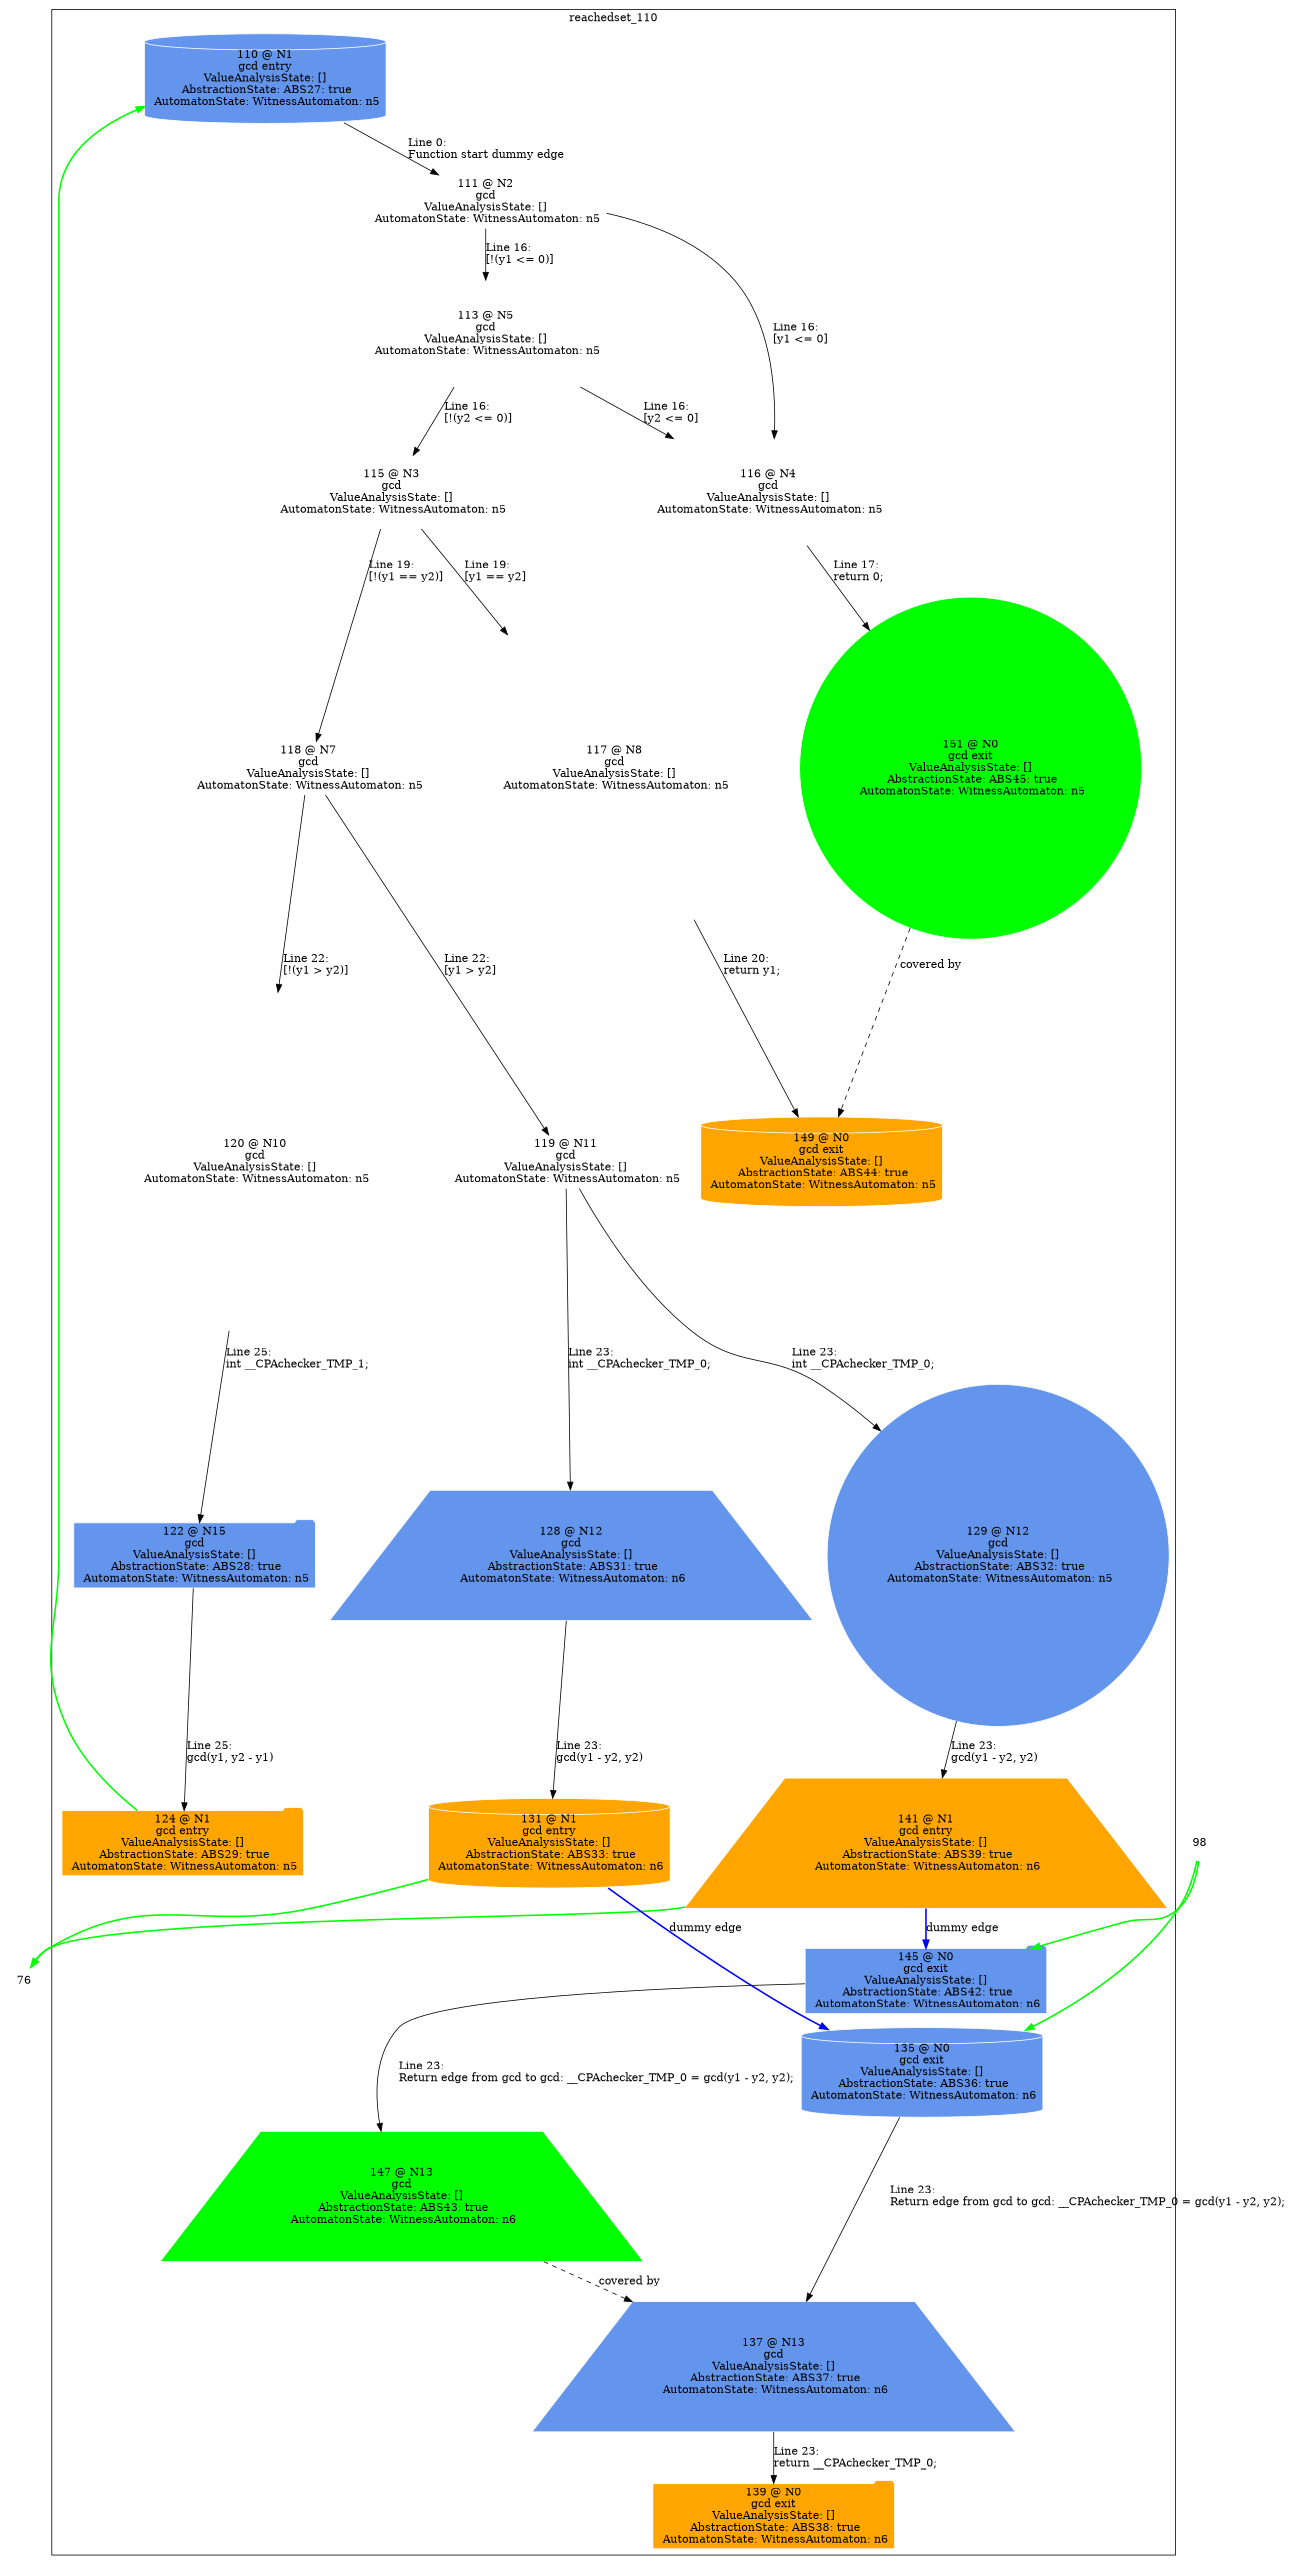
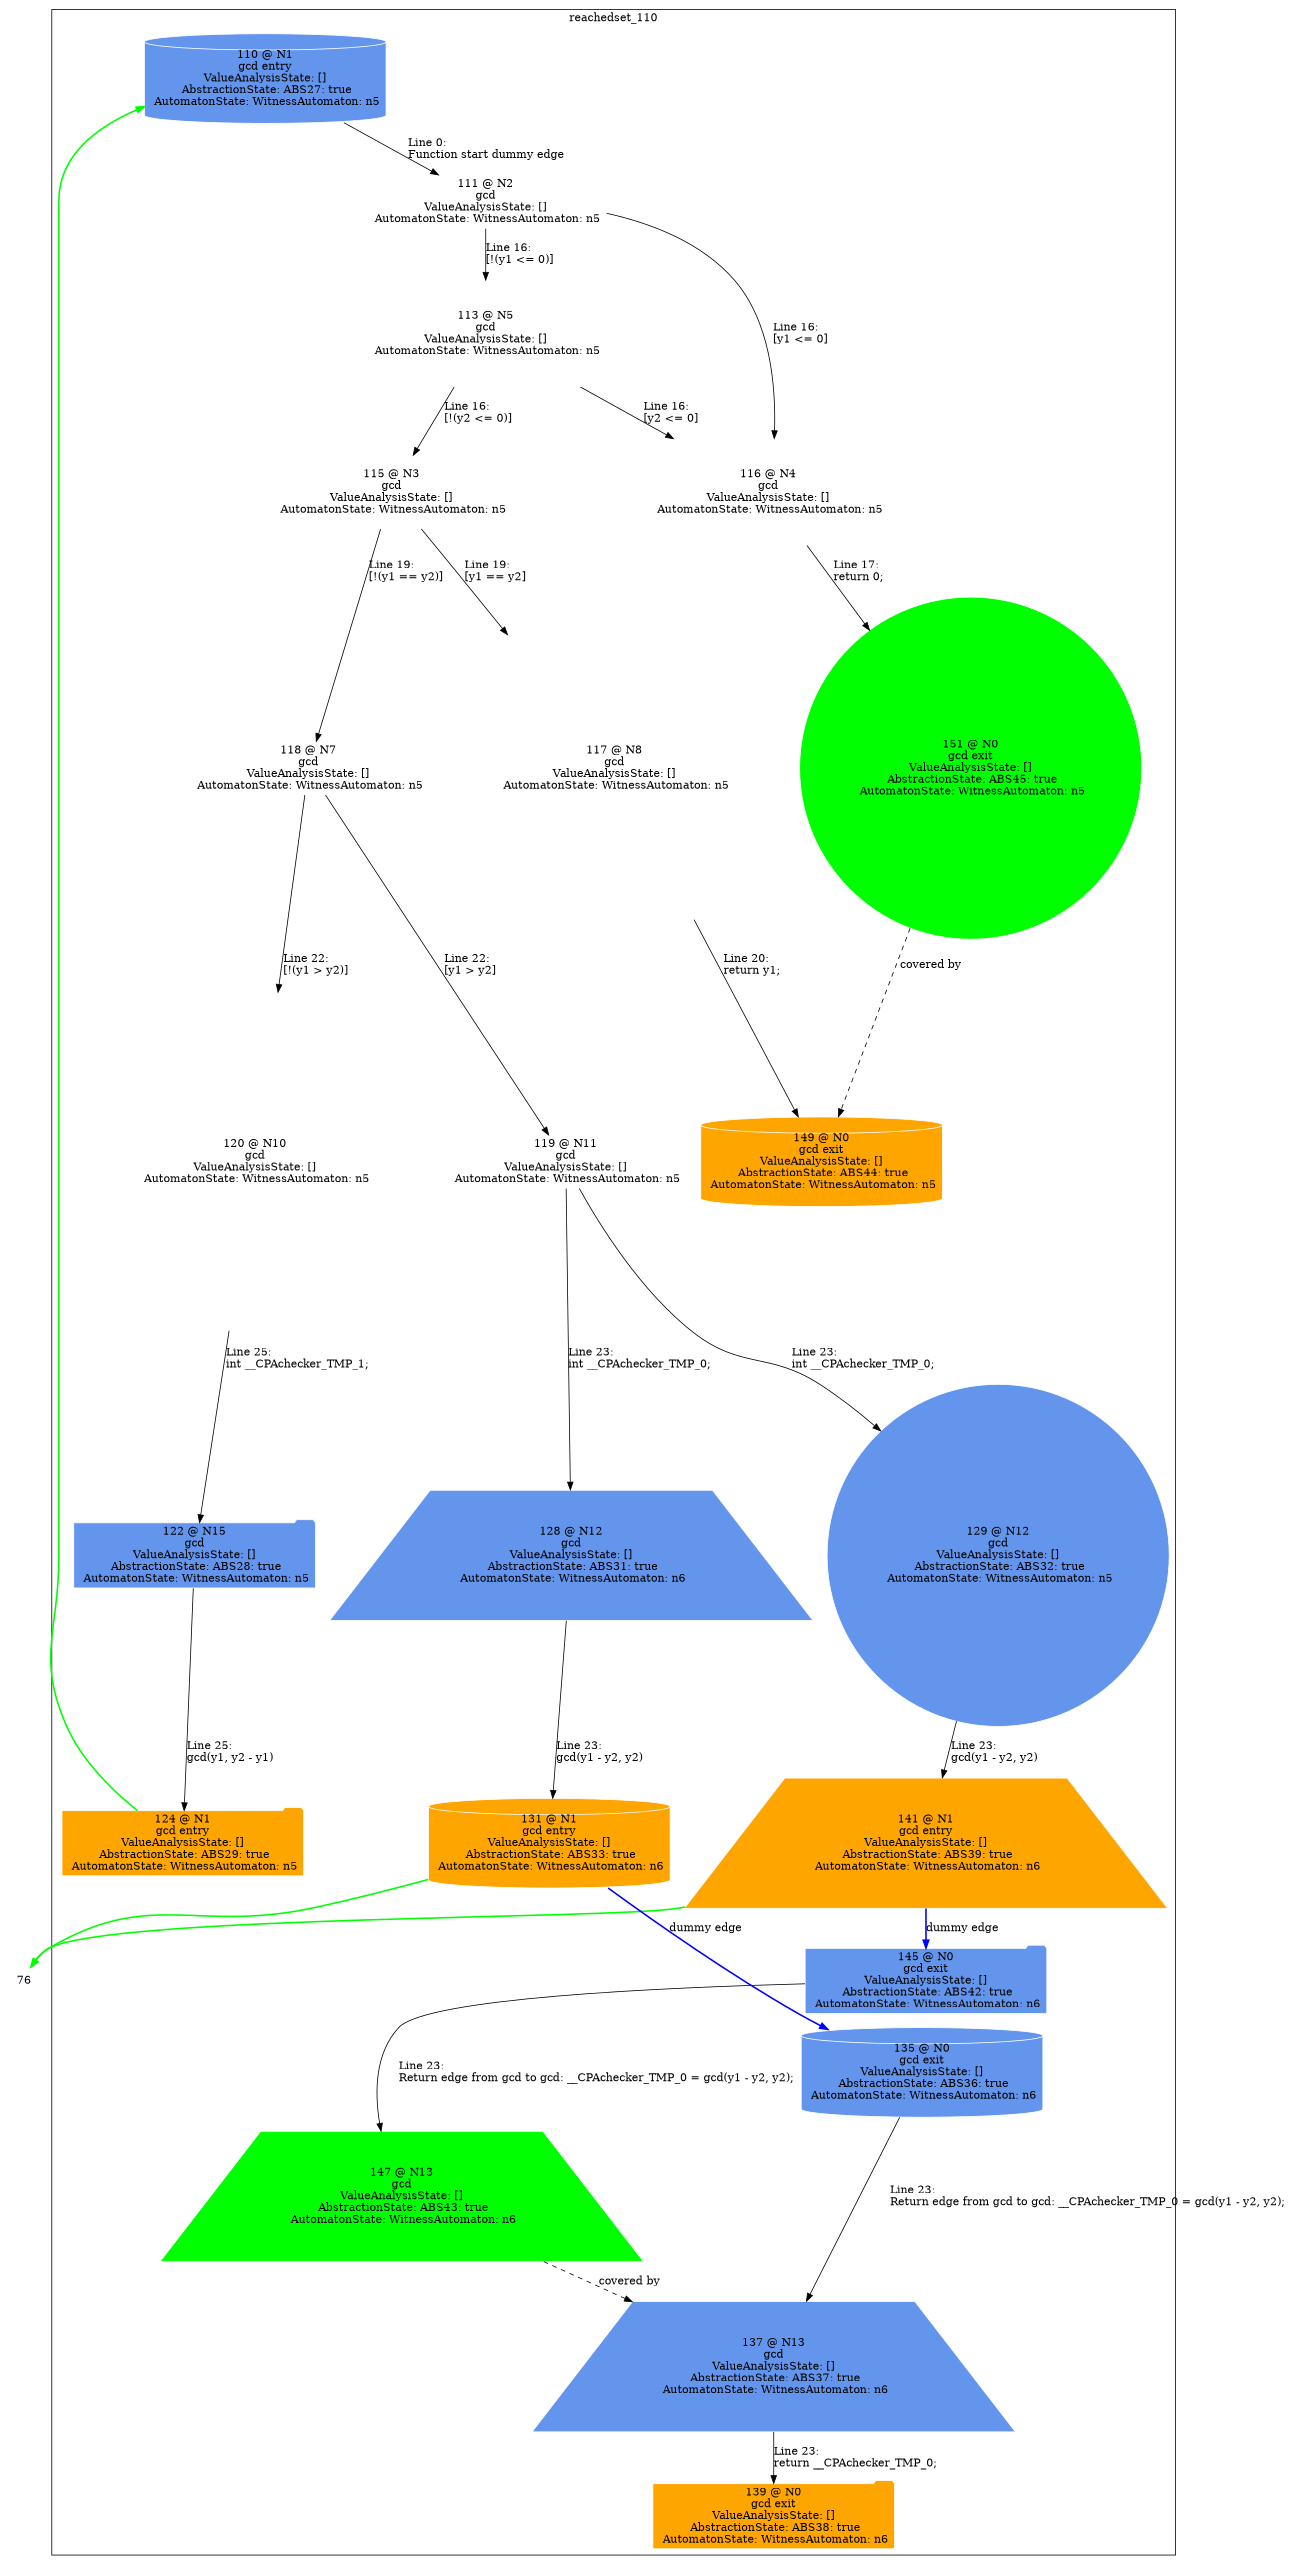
  digraph {
    node [color=white shape=folder style=filled]
    n1 [fillcolor=cornflowerblue label="110 @ N1\ngcd entry\nValueAnalysisState: []\n AbstractionState: ABS27: true\n AutomatonState: WitnessAutomaton: n5\n" shape=cylinder]
    n2 [label="111 @ N2\ngcd\nValueAnalysisState: []\n AutomatonState: WitnessAutomaton: n5\n"]
    n3 [label="116 @ N4\ngcd\nValueAnalysisState: []\n AutomatonState: WitnessAutomaton: n5\n" shape=trapezium]
    n4 [label="113 @ N5\ngcd\nValueAnalysisState: []\n AutomatonState: WitnessAutomaton: n5\n" shape=trapezium]
    n5 [fillcolor=green label="151 @ N0\ngcd exit\nValueAnalysisState: []\n AbstractionState: ABS45: true\n AutomatonState: WitnessAutomaton: n5\n" shape=circle]
    n6 [fillcolor=orange label="149 @ N0\ngcd exit\nValueAnalysisState: []\n AbstractionState: ABS44: true\n AutomatonState: WitnessAutomaton: n5\n" shape=cylinder]
    n7 [label="115 @ N3\ngcd\nValueAnalysisState: []\n AutomatonState: WitnessAutomaton: n5\n" shape=cylinder]
    n8 [label="118 @ N7\ngcd\nValueAnalysisState: []\n AutomatonState: WitnessAutomaton: n5\n"]
    n9 [label="117 @ N8\ngcd\nValueAnalysisState: []\n AutomatonState: WitnessAutomaton: n5\n" shape=circle]
    n10 [label="120 @ N10\ngcd\nValueAnalysisState: []\n AutomatonState: WitnessAutomaton: n5\n" shape=circle]
    n11 [label="119 @ N11\ngcd\nValueAnalysisState: []\n AutomatonState: WitnessAutomaton: n5\n"]
    n12 [fillcolor=cornflowerblue label="122 @ N15\ngcd\nValueAnalysisState: []\n AbstractionState: ABS28: true\n AutomatonState: WitnessAutomaton: n5\n"]
    n13 [fillcolor=orange label="124 @ N1\ngcd entry\nValueAnalysisState: []\n AbstractionState: ABS29: true\n AutomatonState: WitnessAutomaton: n5\n"]
    n14 [fillcolor=cornflowerblue label="129 @ N12\ngcd\nValueAnalysisState: []\n AbstractionState: ABS32: true\n AutomatonState: WitnessAutomaton: n5\n" shape=circle]
    n15 [fillcolor=cornflowerblue label="128 @ N12\ngcd\nValueAnalysisState: []\n AbstractionState: ABS31: true\n AutomatonState: WitnessAutomaton: n6\n" shape=trapezium]
    n16 [fillcolor=orange label="141 @ N1\ngcd entry\nValueAnalysisState: []\n AbstractionState: ABS39: true\n AutomatonState: WitnessAutomaton: n6\n" shape=trapezium]
    n17 [fillcolor=cornflowerblue label="145 @ N0\ngcd exit\nValueAnalysisState: []\n AbstractionState: ABS42: true\n AutomatonState: WitnessAutomaton: n6\n"]
    n18 [fillcolor=green label="147 @ N13\ngcd\nValueAnalysisState: []\n AbstractionState: ABS43: true\n AutomatonState: WitnessAutomaton: n6\n" shape=trapezium]
    n19 [fillcolor=cornflowerblue label="137 @ N13\ngcd\nValueAnalysisState: []\n AbstractionState: ABS37: true\n AutomatonState: WitnessAutomaton: n6\n" shape=trapezium]
    n20 [fillcolor=orange label="131 @ N1\ngcd entry\nValueAnalysisState: []\n AbstractionState: ABS33: true\n AutomatonState: WitnessAutomaton: n6\n" shape=cylinder]
    n21 [fillcolor=cornflowerblue label="135 @ N0\ngcd exit\nValueAnalysisState: []\n AbstractionState: ABS36: true\n AutomatonState: WitnessAutomaton: n6\n" shape=cylinder]
    n22 [fillcolor=orange label="139 @ N0\ngcd exit\nValueAnalysisState: []\n AbstractionState: ABS38: true\n AutomatonState: WitnessAutomaton: n6\n"]
    76 [shape=cylinder]
-   98 [shape=circle]
    subgraph cluster_1 {
      label=reachedset_110
      n1
      n2
      n3
      n4
      n5
      n6
      n7
      n8
      n9
      n10
      n11
      n12
      n13
      n14
      n15
      n16
      n17
      n18
      n19
      n20
      n21
      n22
    }
    n1 -> n2 [label="Line 0: \lFunction start dummy edge\l"]
    n2 -> n3 [label="Line 16: \l[y1 <= 0]\l"]
    n2 -> n4 [label="Line 16: \l[!(y1 <= 0)]\l"]
    n3 -> n5 [label="Line 17: \lreturn 0;\l"]
    n4 -> n3 [label="Line 16: \l[y2 <= 0]\l"]
    n4 -> n7 [label="Line 16: \l[!(y2 <= 0)]\l"]
    n5 -> n6 [label="covered by" style=dashed weight=0]
    n7 -> n8 [label="Line 19: \l[!(y1 == y2)]\l"]
    n7 -> n9 [label="Line 19: \l[y1 == y2]\l"]
    n8 -> n10 [label="Line 22: \l[!(y1 > y2)]\l"]
    n8 -> n11 [label="Line 22: \l[y1 > y2]\l"]
    n9 -> n6 [label="Line 20: \lreturn y1;\l"]
    n10 -> n12 [label="Line 25: \lint __CPAchecker_TMP_1;\l"]
    n11 -> n14 [label="Line 23: \lint __CPAchecker_TMP_0;\l"]
    n11 -> n15 [label="Line 23: \lint __CPAchecker_TMP_0;\l"]
    n12 -> n13 [label="Line 25: \lgcd(y1, y2 - y1)\l"]
    n13 -> n1 [color=green style=bold]
    n14 -> n16 [label="Line 23: \lgcd(y1 - y2, y2)\l"]
    n15 -> n20 [label="Line 23: \lgcd(y1 - y2, y2)\l"]
    n16 -> n17 [color=blue label="dummy edge" style=bold]
    n16 -> 76 [color=green style=bold]
    n17 -> n18 [label="Line 23: \lReturn edge from gcd to gcd: __CPAchecker_TMP_0 = gcd(y1 - y2, y2);\l"]
    n18 -> n19 [label="covered by" style=dashed weight=0]
    n19 -> n22 [label="Line 23: \lreturn __CPAchecker_TMP_0;\l"]
    n20 -> n21 [color=blue label="dummy edge" style=bold]
    n20 -> 76 [color=green style=bold]
    n21 -> n19 [label="Line 23: \lReturn edge from gcd to gcd: __CPAchecker_TMP_0 = gcd(y1 - y2, y2);\l"]
-   98 -> n17 [color=green style=bold]
-   98 -> n21 [color=green style=bold]
  }
